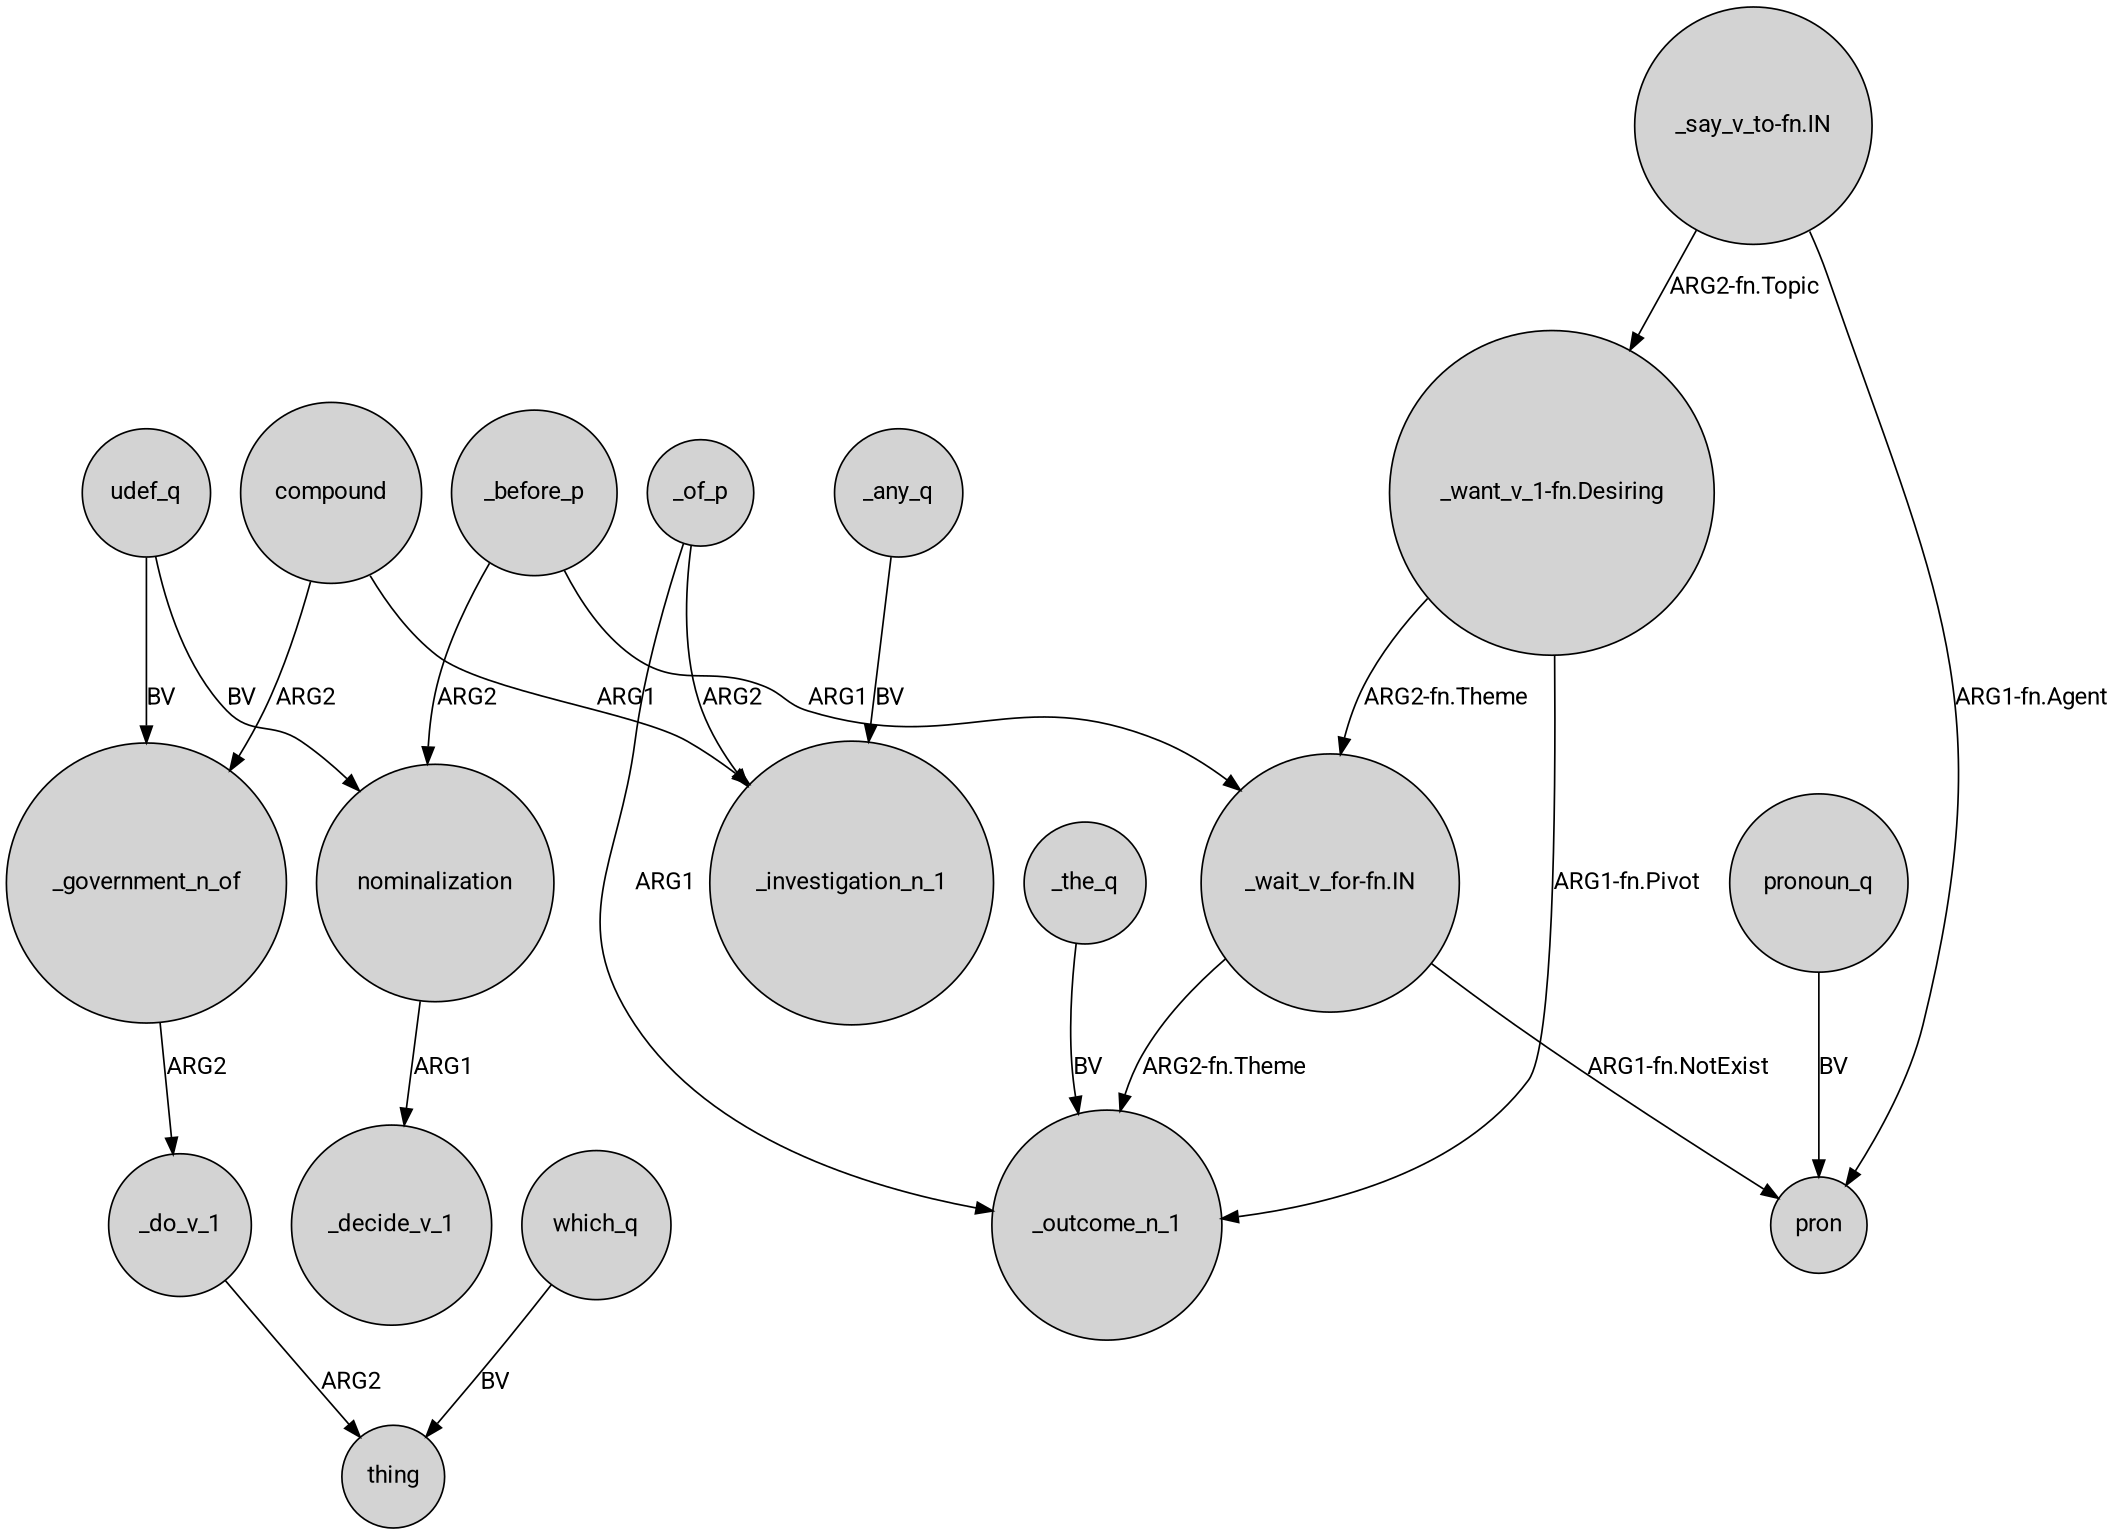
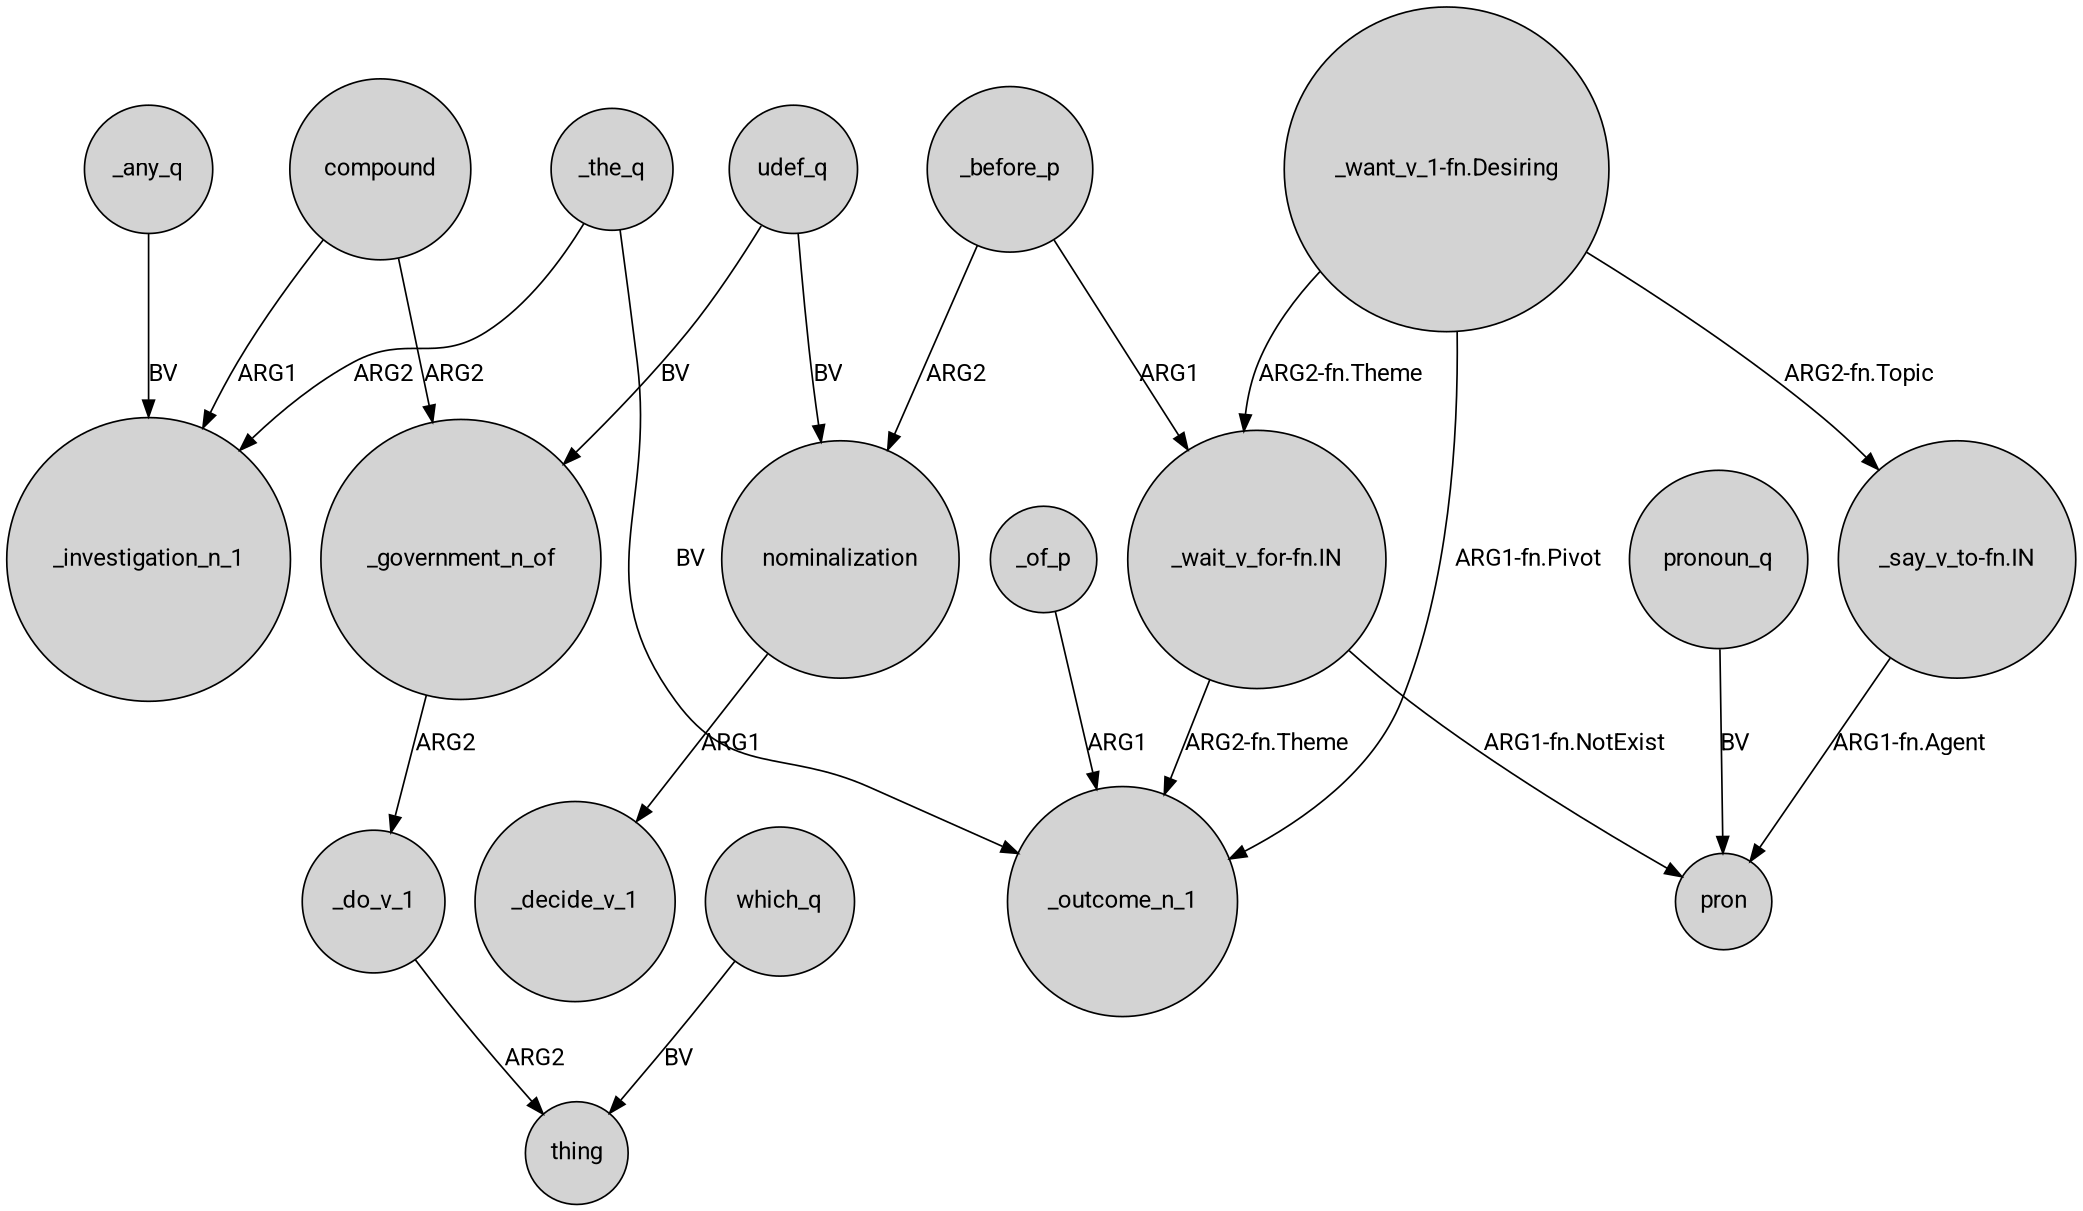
  digraph {
    fontname=Roboto
    node [fontname=Roboto shape=circle style=filled]
    edge [fontname=Roboto]
    nominalization
    _decide_v_1
    _do_v_1
    thing
    _of_p
    _investigation_n_1
    _outcome_n_1
    compound
    _government_n_of
    udef_q
    _before_p
    "_wait_v_for-fn.IN"
    pron
    "_want_v_1-fn.Desiring"
    pronoun_q
    "_say_v_to-fn.IN"
    _any_q
    _the_q
    which_q
    nominalization -> _decide_v_1 [label=ARG1]
    _do_v_1 -> thing [label=ARG2]
-   _of_p -> _investigation_n_1 [label=ARG2]
+   _the_q -> _investigation_n_1 [label=ARG2]
    _of_p -> _outcome_n_1 [label=ARG1]
    compound -> _investigation_n_1 [label=ARG1]
    compound -> _government_n_of [label=ARG2]
    _government_n_of -> _do_v_1 [label=ARG2]
    udef_q -> nominalization [label=BV]
    udef_q -> _government_n_of [label=BV]
    _before_p -> nominalization [label=ARG2]
    _before_p -> "_wait_v_for-fn.IN" [label=ARG1]
    "_wait_v_for-fn.IN" -> _outcome_n_1 [label="ARG2-fn.Theme"]
    "_wait_v_for-fn.IN" -> pron [label="ARG1-fn.NotExist"]
    "_want_v_1-fn.Desiring" -> _outcome_n_1 [label="ARG1-fn.Pivot"]
    "_want_v_1-fn.Desiring" -> "_wait_v_for-fn.IN" [label="ARG2-fn.Theme"]
    pronoun_q -> pron [label=BV]
    "_say_v_to-fn.IN" -> pron [label="ARG1-fn.Agent"]
-   "_say_v_to-fn.IN" -> "_want_v_1-fn.Desiring" [label="ARG2-fn.Topic"]
+   "_want_v_1-fn.Desiring" -> "_say_v_to-fn.IN" [label="ARG2-fn.Topic"]
    _any_q -> _investigation_n_1 [label=BV]
    _the_q -> _outcome_n_1 [label=BV]
    which_q -> thing [label=BV]
  }
